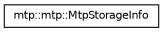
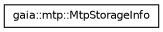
  digraph {
    rankdir=LR
-   n1 [color=black fillcolor=white fontname=Helvetica fontsize=10 height=0.2 label="mtp::mtp::MtpStorageInfo" shape=record style=filled width=0.4]
+   n1 [color=black fillcolor=white fontname=Helvetica fontsize=10 height=0.2 label="gaia::mtp::MtpStorageInfo" shape=record style=filled width=0.4]
  }
